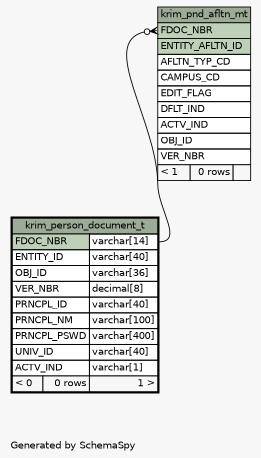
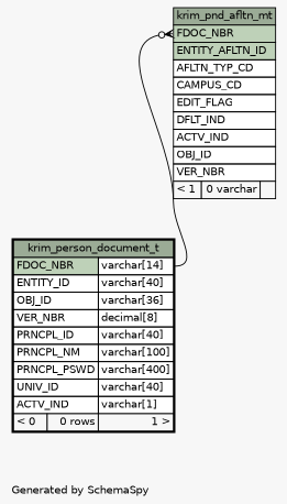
  digraph {
    bgcolor="#f7f7f7"
    fontname=Helvetica
    fontsize=11
    label="\nGenerated by SchemaSpy"
    labeljust=l
    nodesep=0.18
    rankdir=TB
    ranksep=0.46
    node [fontname=Helvetica fontsize=11 shape=plaintext]
-   n1 [label=<     <TABLE BORDER="0" CELLBORDER="1" CELLSPACING="0" BGCOLOR="#ffffff">       <TR><TD COLSPAN="3" BGCOLOR="#9bab96" ALIGN="CENTER">krim_pnd_afltn_mt</TD></TR>       <TR><TD PORT="FDOC_NBR" COLSPAN="3" BGCOLOR="#bed1b8" ALIGN="LEFT">FDOC_NBR</TD></TR>       <TR><TD PORT="ENTITY_AFLTN_ID" COLSPAN="3" BGCOLOR="#bed1b8" ALIGN="LEFT">ENTITY_AFLTN_ID</TD></TR>       <TR><TD PORT="AFLTN_TYP_CD" COLSPAN="3" ALIGN="LEFT">AFLTN_TYP_CD</TD></TR>       <TR><TD PORT="CAMPUS_CD" COLSPAN="3" ALIGN="LEFT">CAMPUS_CD</TD></TR>       <TR><TD PORT="EDIT_FLAG" COLSPAN="3" ALIGN="LEFT">EDIT_FLAG</TD></TR>       <TR><TD PORT="DFLT_IND" COLSPAN="3" ALIGN="LEFT">DFLT_IND</TD></TR>       <TR><TD PORT="ACTV_IND" COLSPAN="3" ALIGN="LEFT">ACTV_IND</TD></TR>       <TR><TD PORT="OBJ_ID" COLSPAN="3" ALIGN="LEFT">OBJ_ID</TD></TR>       <TR><TD PORT="VER_NBR" COLSPAN="3" ALIGN="LEFT">VER_NBR</TD></TR>       <TR><TD ALIGN="LEFT" BGCOLOR="#f7f7f7">&lt; 1</TD><TD ALIGN="RIGHT" BGCOLOR="#f7f7f7">0 rows</TD><TD ALIGN="RIGHT" BGCOLOR="#f7f7f7">  </TD></TR>     </TABLE>>]
+   n1 [label=<     <TABLE BORDER="0" CELLBORDER="1" CELLSPACING="0" BGCOLOR="#ffffff">       <TR><TD COLSPAN="3" BGCOLOR="#9bab96" ALIGN="CENTER">krim_pnd_afltn_mt</TD></TR>       <TR><TD PORT="FDOC_NBR" COLSPAN="3" BGCOLOR="#bed1b8" ALIGN="LEFT">FDOC_NBR</TD></TR>       <TR><TD PORT="ENTITY_AFLTN_ID" COLSPAN="3" BGCOLOR="#bed1b8" ALIGN="LEFT">ENTITY_AFLTN_ID</TD></TR>       <TR><TD PORT="AFLTN_TYP_CD" COLSPAN="3" ALIGN="LEFT">AFLTN_TYP_CD</TD></TR>       <TR><TD PORT="CAMPUS_CD" COLSPAN="3" ALIGN="LEFT">CAMPUS_CD</TD></TR>       <TR><TD PORT="EDIT_FLAG" COLSPAN="3" ALIGN="LEFT">EDIT_FLAG</TD></TR>       <TR><TD PORT="DFLT_IND" COLSPAN="3" ALIGN="LEFT">DFLT_IND</TD></TR>       <TR><TD PORT="ACTV_IND" COLSPAN="3" ALIGN="LEFT">ACTV_IND</TD></TR>       <TR><TD PORT="OBJ_ID" COLSPAN="3" ALIGN="LEFT">OBJ_ID</TD></TR>       <TR><TD PORT="VER_NBR" COLSPAN="3" ALIGN="LEFT">VER_NBR</TD></TR>       <TR><TD ALIGN="LEFT" BGCOLOR="#f7f7f7">&lt; 1</TD><TD ALIGN="RIGHT" BGCOLOR="#f7f7f7">0 varchar</TD><TD ALIGN="RIGHT" BGCOLOR="#f7f7f7">  </TD></TR>     </TABLE>>]
    n2 [label=<     <TABLE BORDER="2" CELLBORDER="1" CELLSPACING="0" BGCOLOR="#ffffff">       <TR><TD COLSPAN="3" BGCOLOR="#9bab96" ALIGN="CENTER">krim_person_document_t</TD></TR>       <TR><TD PORT="FDOC_NBR" COLSPAN="2" BGCOLOR="#bed1b8" ALIGN="LEFT">FDOC_NBR</TD><TD PORT="FDOC_NBR.type" ALIGN="LEFT">varchar[14]</TD></TR>       <TR><TD PORT="ENTITY_ID" COLSPAN="2" ALIGN="LEFT">ENTITY_ID</TD><TD PORT="ENTITY_ID.type" ALIGN="LEFT">varchar[40]</TD></TR>       <TR><TD PORT="OBJ_ID" COLSPAN="2" ALIGN="LEFT">OBJ_ID</TD><TD PORT="OBJ_ID.type" ALIGN="LEFT">varchar[36]</TD></TR>       <TR><TD PORT="VER_NBR" COLSPAN="2" ALIGN="LEFT">VER_NBR</TD><TD PORT="VER_NBR.type" ALIGN="LEFT">decimal[8]</TD></TR>       <TR><TD PORT="PRNCPL_ID" COLSPAN="2" ALIGN="LEFT">PRNCPL_ID</TD><TD PORT="PRNCPL_ID.type" ALIGN="LEFT">varchar[40]</TD></TR>       <TR><TD PORT="PRNCPL_NM" COLSPAN="2" ALIGN="LEFT">PRNCPL_NM</TD><TD PORT="PRNCPL_NM.type" ALIGN="LEFT">varchar[100]</TD></TR>       <TR><TD PORT="PRNCPL_PSWD" COLSPAN="2" ALIGN="LEFT">PRNCPL_PSWD</TD><TD PORT="PRNCPL_PSWD.type" ALIGN="LEFT">varchar[400]</TD></TR>       <TR><TD PORT="UNIV_ID" COLSPAN="2" ALIGN="LEFT">UNIV_ID</TD><TD PORT="UNIV_ID.type" ALIGN="LEFT">varchar[40]</TD></TR>       <TR><TD PORT="ACTV_IND" COLSPAN="2" ALIGN="LEFT">ACTV_IND</TD><TD PORT="ACTV_IND.type" ALIGN="LEFT">varchar[1]</TD></TR>       <TR><TD ALIGN="LEFT" BGCOLOR="#f7f7f7">&lt; 0</TD><TD ALIGN="RIGHT" BGCOLOR="#f7f7f7">0 rows</TD><TD ALIGN="RIGHT" BGCOLOR="#f7f7f7">1 &gt;</TD></TR>     </TABLE>>]
    n1 -> n2 [arrowhead=none arrowsize=0.8 arrowtail=crowodot dir=back headport="FDOC_NBR.type:e" tailport="FDOC_NBR:w"]
  }
